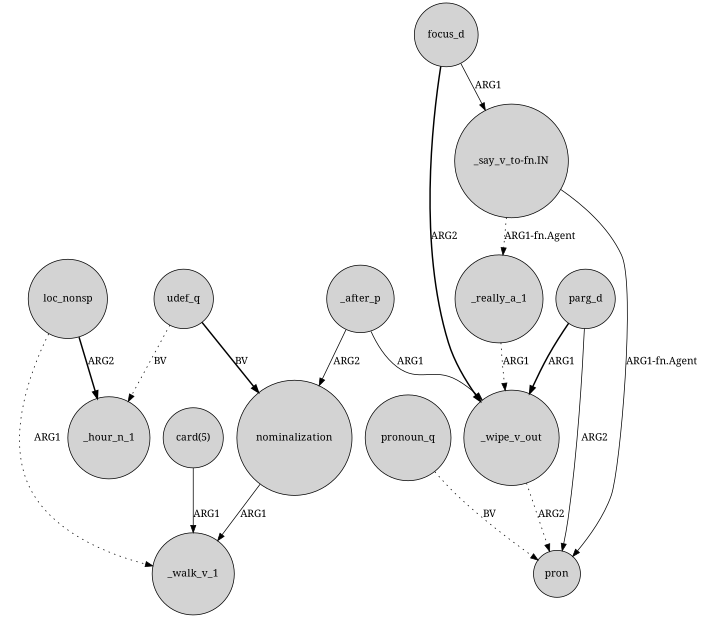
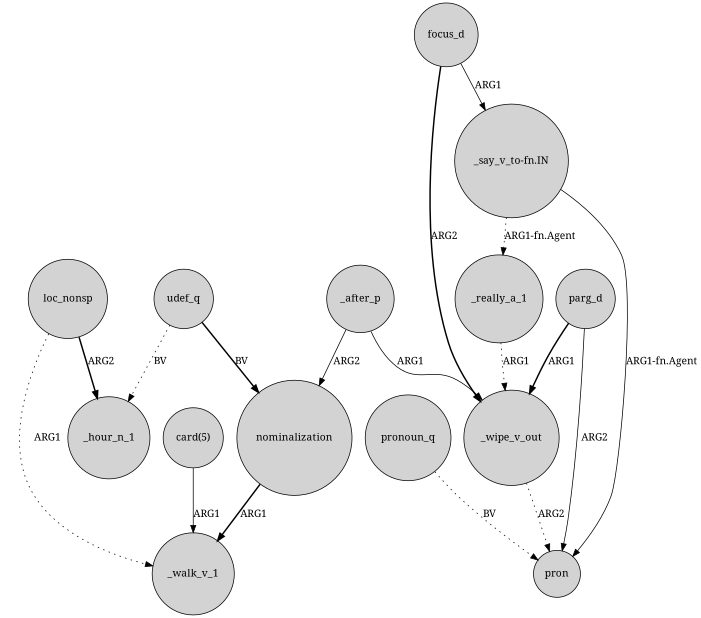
  digraph {
    fontname="Noto Serif"
    node [fontname="Noto Serif" shape=circle style=filled]
    edge [fontname="Noto Serif" style=solid]
    loc_nonsp
    _walk_v_1
    _hour_n_1
    "_say_v_to-fn.IN"
    pron
    _really_a_1
    _wipe_v_out
    parg_d
    _after_p
    nominalization
    udef_q
    "card(5)"
    focus_d
    pronoun_q
    loc_nonsp -> _walk_v_1 [label=ARG1 style=dotted]
    loc_nonsp -> _hour_n_1 [label=ARG2 style=bold]
    "_say_v_to-fn.IN" -> pron [label="ARG1-fn.Agent"]
    "_say_v_to-fn.IN" -> _really_a_1 [label="ARG1-fn.Agent" style=dotted]
    _really_a_1 -> _wipe_v_out [label=ARG1 style=dotted]
    _wipe_v_out -> pron [label=ARG2 style=dotted]
    parg_d -> pron [label=ARG2]
    parg_d -> _wipe_v_out [label=ARG1 style=bold]
    _after_p -> _wipe_v_out [label=ARG1]
    _after_p -> nominalization [label=ARG2]
-   nominalization -> _walk_v_1 [label=ARG1]
+   nominalization -> _walk_v_1 [label=ARG1 style=bold]
    udef_q -> _hour_n_1 [label=BV style=dotted]
    udef_q -> nominalization [label=BV style=bold]
    "card(5)" -> _walk_v_1 [label=ARG1]
    focus_d -> "_say_v_to-fn.IN" [label=ARG1]
    focus_d -> _wipe_v_out [label=ARG2 style=bold]
    pronoun_q -> pron [label=BV style=dotted]
  }
